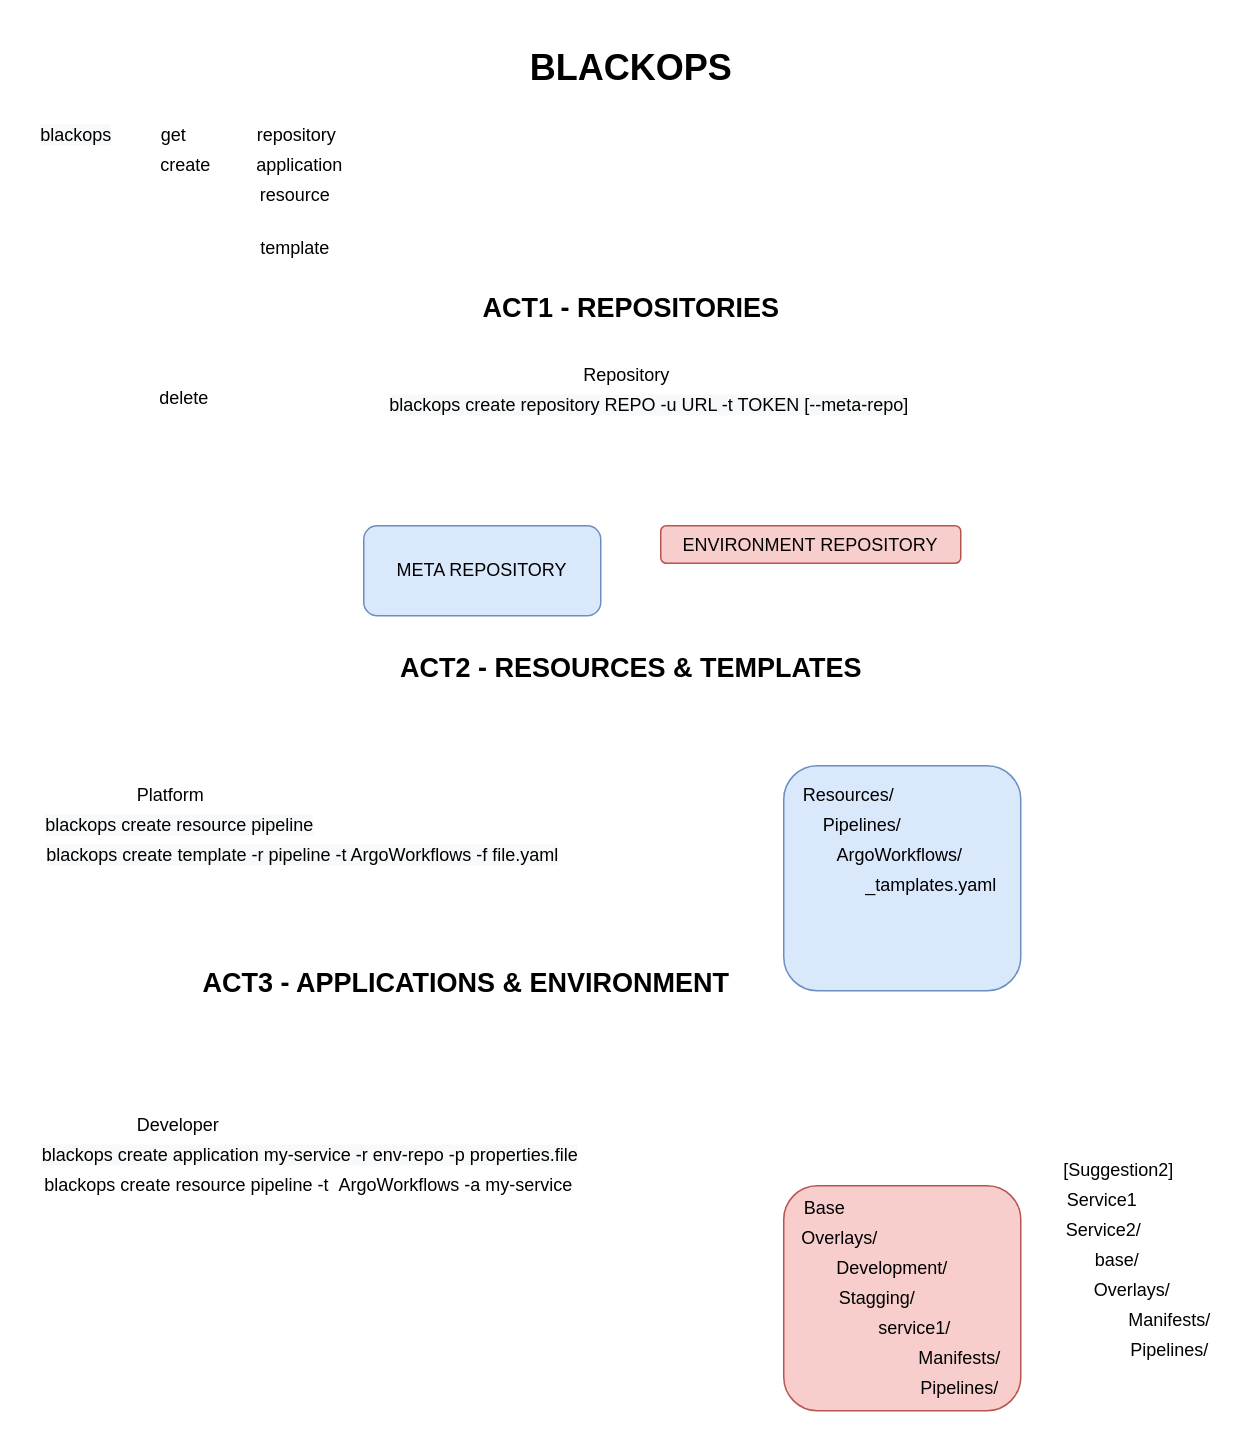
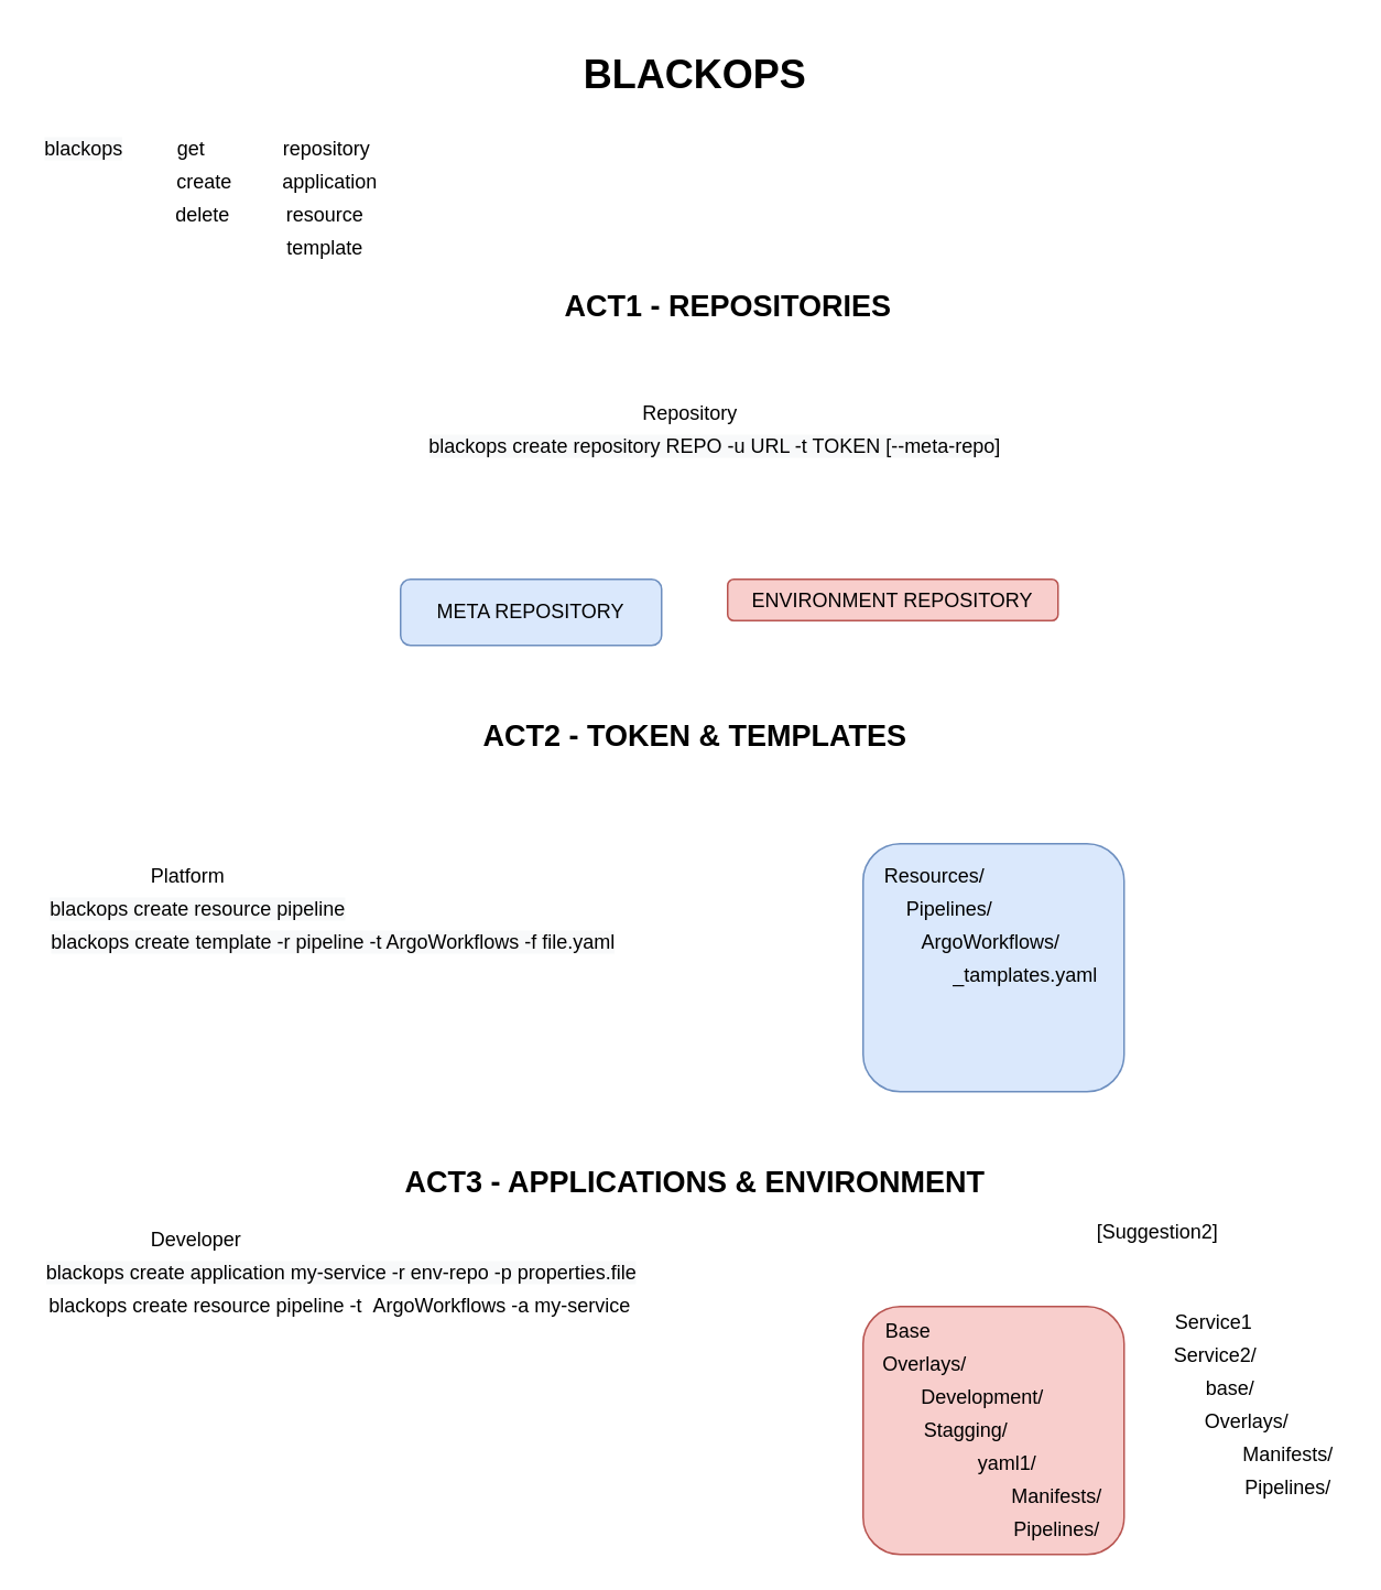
  <mxCell id="0" />
  <mxCell id="1" parent="0" />
  <mxCell id="2" value="" style="rounded=1;whiteSpace=wrap;html=1;fillColor=#f8cecc;strokeColor=#b85450;" vertex="1" parent="1"><mxGeometry x="522" y="790" width="158" height="150" as="geometry" /></mxCell>
  <mxCell id="3" value="" style="rounded=1;whiteSpace=wrap;html=1;fillColor=#dae8fc;strokeColor=#6c8ebf;" vertex="1" parent="1"><mxGeometry x="522" y="510" width="158" height="150" as="geometry" /></mxCell>
  <mxCell id="4" value="Base" style="text;html=1;resizable=0;autosize=1;align=center;verticalAlign=middle;points=[];fillColor=none;strokeColor=none;rounded=0;" vertex="1" parent="1"><mxGeometry x="529" y="795" width="40" height="20" as="geometry" /></mxCell>
  <mxCell id="5" value="Overlays/" style="text;html=1;resizable=0;autosize=1;align=center;verticalAlign=middle;points=[];fillColor=none;strokeColor=none;rounded=0;" vertex="1" parent="1"><mxGeometry x="524" y="815" width="70" height="20" as="geometry" /></mxCell>
  <mxCell id="6" value="Development/" style="text;html=1;resizable=0;autosize=1;align=center;verticalAlign=middle;points=[];fillColor=none;strokeColor=none;rounded=0;" vertex="1" parent="1"><mxGeometry x="549" y="835" width="90" height="20" as="geometry" /></mxCell>
  <mxCell id="7" value="Stagging/" style="text;html=1;resizable=0;autosize=1;align=center;verticalAlign=middle;points=[];fillColor=none;strokeColor=none;rounded=0;" vertex="1" parent="1"><mxGeometry x="549" y="855" width="70" height="20" as="geometry" /></mxCell>
- <mxCell id="8" value="service1/" style="text;html=1;resizable=0;autosize=1;align=center;verticalAlign=middle;points=[];fillColor=none;strokeColor=none;rounded=0;" vertex="1" parent="1"><mxGeometry x="579" y="875" width="60" height="20" as="geometry" /></mxCell>
+ <mxCell id="8" value="yaml1/" style="text;html=1;resizable=0;autosize=1;align=center;verticalAlign=middle;points=[];fillColor=none;strokeColor=none;rounded=0;" vertex="1" parent="1"><mxGeometry x="579" y="875" width="60" height="20" as="geometry" /></mxCell>
  <mxCell id="9" value="Manifests/" style="text;html=1;resizable=0;autosize=1;align=center;verticalAlign=middle;points=[];fillColor=none;strokeColor=none;rounded=0;" vertex="1" parent="1"><mxGeometry x="604" y="895" width="70" height="20" as="geometry" /></mxCell>
  <mxCell id="10" value="Pipelines/" style="text;html=1;resizable=0;autosize=1;align=center;verticalAlign=middle;points=[];fillColor=none;strokeColor=none;rounded=0;" vertex="1" parent="1"><mxGeometry x="604" y="915" width="70" height="20" as="geometry" /></mxCell>
  <mxCell id="11" value="Service1" style="text;html=1;resizable=0;autosize=1;align=center;verticalAlign=middle;points=[];fillColor=none;strokeColor=none;rounded=0;" vertex="1" parent="1"><mxGeometry x="704" y="790" width="60" height="20" as="geometry" /></mxCell>
  <mxCell id="12" value="Service2/" style="text;html=1;resizable=0;autosize=1;align=center;verticalAlign=middle;points=[];fillColor=none;strokeColor=none;rounded=0;" vertex="1" parent="1"><mxGeometry x="700" y="810" width="70" height="20" as="geometry" /></mxCell>
  <mxCell id="13" value="base/" style="text;html=1;resizable=0;autosize=1;align=center;verticalAlign=middle;points=[];fillColor=none;strokeColor=none;rounded=0;" vertex="1" parent="1"><mxGeometry x="724" y="830" width="40" height="20" as="geometry" /></mxCell>
  <mxCell id="14" value="Overlays/" style="text;html=1;resizable=0;autosize=1;align=center;verticalAlign=middle;points=[];fillColor=none;strokeColor=none;rounded=0;" vertex="1" parent="1"><mxGeometry x="719" y="850" width="70" height="20" as="geometry" /></mxCell>
  <mxCell id="15" value="Manifests/" style="text;html=1;resizable=0;autosize=1;align=center;verticalAlign=middle;points=[];fillColor=none;strokeColor=none;rounded=0;" vertex="1" parent="1"><mxGeometry x="744" y="870" width="70" height="20" as="geometry" /></mxCell>
  <mxCell id="16" value="Pipelines/" style="text;html=1;resizable=0;autosize=1;align=center;verticalAlign=middle;points=[];fillColor=none;strokeColor=none;rounded=0;" vertex="1" parent="1"><mxGeometry x="744" y="890" width="70" height="20" as="geometry" /></mxCell>
  <mxCell id="17" value="Pipelines/" style="text;html=1;resizable=0;autosize=1;align=center;verticalAlign=middle;points=[];fillColor=none;strokeColor=none;rounded=0;" vertex="1" parent="1"><mxGeometry x="539" y="540" width="70" height="20" as="geometry" /></mxCell>
  <mxCell id="18" value="ArgoWorkflows/" style="text;html=1;resizable=0;autosize=1;align=center;verticalAlign=middle;points=[];fillColor=none;strokeColor=none;rounded=0;" vertex="1" parent="1"><mxGeometry x="549" y="560" width="100" height="20" as="geometry" /></mxCell>
  <mxCell id="19" value="Resources/" style="text;html=1;resizable=0;autosize=1;align=center;verticalAlign=middle;points=[];fillColor=none;strokeColor=none;rounded=0;" vertex="1" parent="1"><mxGeometry x="525" y="520" width="80" height="20" as="geometry" /></mxCell>
  <mxCell id="20" value="&lt;span style=&quot;color: rgb(0 , 0 , 0) ; font-family: &amp;#34;helvetica&amp;#34; ; font-size: 12px ; font-style: normal ; font-weight: normal ; letter-spacing: normal ; text-align: center ; text-indent: 0px ; text-transform: none ; word-spacing: 0px ; background-color: rgb(248 , 249 , 250) ; text-decoration: none ; display: inline ; float: none&quot;&gt;blackops create resource pipeline&lt;/span&gt;" style="text;html=1;resizable=0;autosize=1;align=center;verticalAlign=middle;points=[];fillColor=none;strokeColor=none;rounded=0;" vertex="1" parent="1"><mxGeometry x="24" y="540" width="190" height="20" as="geometry" /></mxCell>
  <mxCell id="21" value="&lt;span style=&quot;color: rgb(0 , 0 , 0) ; font-family: &amp;#34;helvetica&amp;#34; ; font-size: 12px ; font-style: normal ; font-weight: normal ; letter-spacing: normal ; text-align: center ; text-indent: 0px ; text-transform: none ; word-spacing: 0px ; background-color: rgb(248 , 249 , 250) ; text-decoration: none ; display: inline ; float: none&quot;&gt;blackops create template -r pipeline -t ArgoWorkflows -f file.yaml&lt;/span&gt;" style="text;html=1;resizable=0;autosize=1;align=center;verticalAlign=middle;points=[];fillColor=none;strokeColor=none;rounded=0;" vertex="1" parent="1"><mxGeometry x="21" y="560" width="360" height="20" as="geometry" /></mxCell>
  <mxCell id="22" value="Developer" style="text;html=1;resizable=0;autosize=1;align=center;verticalAlign=middle;points=[];fillColor=none;strokeColor=none;rounded=0;" vertex="1" parent="1"><mxGeometry x="83" y="740" width="70" height="20" as="geometry" /></mxCell>
  <mxCell id="23" value="Platform" style="text;html=1;resizable=0;autosize=1;align=center;verticalAlign=middle;points=[];fillColor=none;strokeColor=none;rounded=0;" vertex="1" parent="1"><mxGeometry x="83" y="520" width="60" height="20" as="geometry" /></mxCell>
  <mxCell id="24" value="Repository" style="text;html=1;resizable=0;autosize=1;align=center;verticalAlign=middle;points=[];fillColor=none;strokeColor=none;rounded=0;" vertex="1" parent="1"><mxGeometry x="382" y="240" width="70" height="20" as="geometry" /></mxCell>
  <mxCell id="25" value="&lt;span style=&quot;color: rgb(0 , 0 , 0) ; font-family: &amp;#34;helvetica&amp;#34; ; font-size: 12px ; font-style: normal ; font-weight: normal ; letter-spacing: normal ; text-align: center ; text-indent: 0px ; text-transform: none ; word-spacing: 0px ; background-color: rgb(248 , 249 , 250) ; text-decoration: none ; display: inline ; float: none&quot;&gt;blackops create repository REPO -u URL -t TOKEN [--meta-repo]&lt;/span&gt;" style="text;html=1;resizable=0;autosize=1;align=center;verticalAlign=middle;points=[];fillColor=none;strokeColor=none;rounded=0;" vertex="1" parent="1"><mxGeometry x="252" y="260" width="360" height="20" as="geometry" /></mxCell>
- <mxCell id="26" value="[Suggestion2]" style="text;html=1;resizable=0;autosize=1;align=center;verticalAlign=middle;points=[];fillColor=none;strokeColor=none;rounded=0;" vertex="1" parent="1"><mxGeometry x="700" y="770" width="90" height="20" as="geometry" /></mxCell>
+ <mxCell id="26" value="[Suggestion2]" style="text;html=1;resizable=0;autosize=1;align=center;verticalAlign=middle;points=[];fillColor=none;strokeColor=none;rounded=0;" vertex="1" parent="1"><mxGeometry x="655" y="735" width="90" height="20" as="geometry" /></mxCell>
  <mxCell id="27" value="&lt;h1&gt;BLACKOPS&lt;/h1&gt;" style="text;html=1;resizable=0;autosize=1;align=center;verticalAlign=middle;points=[];rounded=0;" vertex="1" parent="1"><mxGeometry x="345" y="20" width="150" height="50" as="geometry" /></mxCell>
  <mxCell id="28" value="&lt;span style=&quot;color: rgb(0 , 0 , 0) ; font-family: &amp;#34;helvetica&amp;#34; ; font-size: 12px ; font-style: normal ; font-weight: normal ; letter-spacing: normal ; text-align: center ; text-indent: 0px ; text-transform: none ; word-spacing: 0px ; background-color: rgb(248 , 249 , 250) ; text-decoration: none ; display: inline ; float: none&quot;&gt;blackops&lt;/span&gt;" style="text;html=1;resizable=0;autosize=1;align=center;verticalAlign=middle;points=[];fillColor=none;strokeColor=none;rounded=0;" vertex="1" parent="1"><mxGeometry x="20" y="80" width="60" height="20" as="geometry" /></mxCell>
  <mxCell id="29" value="&lt;font face=&quot;helvetica&quot;&gt;get&lt;/font&gt;" style="text;html=1;resizable=0;autosize=1;align=center;verticalAlign=middle;points=[];fillColor=none;strokeColor=none;rounded=0;" vertex="1" parent="1"><mxGeometry x="100" y="80" width="30" height="20" as="geometry" /></mxCell>
  <mxCell id="30" value="&lt;font face=&quot;helvetica&quot;&gt;create&lt;/font&gt;" style="text;html=1;resizable=0;autosize=1;align=center;verticalAlign=middle;points=[];fillColor=none;strokeColor=none;rounded=0;" vertex="1" parent="1"><mxGeometry x="98" y="100" width="50" height="20" as="geometry" /></mxCell>
- <mxCell id="31" value="&lt;font face=&quot;helvetica&quot;&gt;delete&lt;/font&gt;" style="text;html=1;resizable=0;autosize=1;align=center;verticalAlign=middle;points=[];fillColor=none;strokeColor=none;rounded=0;" vertex="1" parent="1"><mxGeometry x="97" y="255" width="50" height="20" as="geometry" /></mxCell>
+ <mxCell id="31" value="&lt;font face=&quot;helvetica&quot;&gt;delete&lt;/font&gt;" style="text;html=1;resizable=0;autosize=1;align=center;verticalAlign=middle;points=[];fillColor=none;strokeColor=none;rounded=0;" vertex="1" parent="1"><mxGeometry x="97" y="120" width="50" height="20" as="geometry" /></mxCell>
  <mxCell id="32" value="&lt;font face=&quot;helvetica&quot;&gt;resource&lt;/font&gt;" style="text;html=1;resizable=0;autosize=1;align=center;verticalAlign=middle;points=[];fillColor=none;strokeColor=none;rounded=0;" vertex="1" parent="1"><mxGeometry x="166" y="120" width="60" height="20" as="geometry" /></mxCell>
- <mxCell id="33" value="&lt;font face=&quot;helvetica&quot;&gt;template&lt;/font&gt;" style="text;html=1;resizable=0;autosize=1;align=center;verticalAlign=middle;points=[];fillColor=none;strokeColor=none;rounded=0;" vertex="1" parent="1"><mxGeometry x="166" y="155" width="60" height="20" as="geometry" /></mxCell>
+ <mxCell id="33" value="&lt;font face=&quot;helvetica&quot;&gt;template&lt;/font&gt;" style="text;html=1;resizable=0;autosize=1;align=center;verticalAlign=middle;points=[];fillColor=none;strokeColor=none;rounded=0;" vertex="1" parent="1"><mxGeometry x="166" y="140" width="60" height="20" as="geometry" /></mxCell>
  <mxCell id="34" value="&lt;font face=&quot;helvetica&quot;&gt;repository&lt;/font&gt;" style="text;html=1;resizable=0;autosize=1;align=center;verticalAlign=middle;points=[];fillColor=none;strokeColor=none;rounded=0;" vertex="1" parent="1"><mxGeometry x="162" y="80" width="70" height="20" as="geometry" /></mxCell>
  <mxCell id="35" value="&lt;font face=&quot;helvetica&quot;&gt;application&lt;/font&gt;" style="text;html=1;resizable=0;autosize=1;align=center;verticalAlign=middle;points=[];fillColor=none;strokeColor=none;rounded=0;" vertex="1" parent="1"><mxGeometry x="164" y="100" width="70" height="20" as="geometry" /></mxCell>
- <mxCell id="36" value="&lt;h2&gt;ACT1 - REPOSITORIES&lt;/h2&gt;" style="text;html=1;resizable=0;autosize=1;align=center;verticalAlign=middle;points=[];fillColor=none;strokeColor=none;rounded=0;" vertex="1" parent="1"><mxGeometry x="315" y="180" width="210" height="50" as="geometry" /></mxCell>
- <mxCell id="37" value="META REPOSITORY" style="rounded=1;whiteSpace=wrap;html=1;fillColor=#dae8fc;strokeColor=#6c8ebf;" vertex="1" parent="1"><mxGeometry x="242" y="350" width="158" height="60" as="geometry" /></mxCell>
+ <mxCell id="36" value="&lt;h2&gt;ACT1 - REPOSITORIES&lt;/h2&gt;" style="text;html=1;resizable=0;autosize=1;align=center;verticalAlign=middle;points=[];fillColor=none;strokeColor=none;rounded=0;" vertex="1" parent="1"><mxGeometry x="335" y="160" width="210" height="50" as="geometry" /></mxCell>
+ <mxCell id="37" value="META REPOSITORY" style="rounded=1;whiteSpace=wrap;html=1;fillColor=#dae8fc;strokeColor=#6c8ebf;" vertex="1" parent="1"><mxGeometry x="242" y="350" width="158" height="40" as="geometry" /></mxCell>
  <mxCell id="38" value="" style="shape=image;html=1;verticalAlign=top;verticalLabelPosition=bottom;labelBackgroundColor=#ffffff;imageAspect=0;aspect=fixed;image=https://cdn4.iconfinder.com/data/icons/liu-square-blac/60/github-square-social-media-128.png" vertex="1" parent="1"><mxGeometry x="301" y="300" width="40" height="40" as="geometry" /></mxCell>
  <mxCell id="39" value="ENVIRONMENT REPOSITORY" style="rounded=1;whiteSpace=wrap;html=1;fillColor=#f8cecc;strokeColor=#b85450;" vertex="1" parent="1"><mxGeometry x="440" y="350" width="200" height="25" as="geometry" /></mxCell>
  <mxCell id="40" value="" style="shape=image;html=1;verticalAlign=top;verticalLabelPosition=bottom;labelBackgroundColor=#ffffff;imageAspect=0;aspect=fixed;image=https://cdn4.iconfinder.com/data/icons/liu-square-blac/60/github-square-social-media-128.png" vertex="1" parent="1"><mxGeometry x="499" y="300" width="40" height="40" as="geometry" /></mxCell>
- <mxCell id="41" value="&lt;h2&gt;ACT2 - RESOURCES &amp;amp; TEMPLATES&lt;/h2&gt;" style="text;html=1;resizable=0;autosize=1;align=center;verticalAlign=middle;points=[];fillColor=none;strokeColor=none;rounded=0;" vertex="1" parent="1"><mxGeometry x="260" y="420" width="320" height="50" as="geometry" /></mxCell>
+ <mxCell id="41" value="&lt;h2&gt;ACT2 - TOKEN &amp;amp; TEMPLATES&lt;/h2&gt;" style="text;html=1;resizable=0;autosize=1;align=center;verticalAlign=middle;points=[];fillColor=none;strokeColor=none;rounded=0;" vertex="1" parent="1"><mxGeometry x="260" y="420" width="320" height="50" as="geometry" /></mxCell>
  <mxCell id="42" value="" style="shape=image;html=1;verticalAlign=top;verticalLabelPosition=bottom;labelBackgroundColor=#ffffff;imageAspect=0;aspect=fixed;image=https://cdn4.iconfinder.com/data/icons/liu-square-blac/60/github-square-social-media-128.png" vertex="1" parent="1"><mxGeometry x="581" y="460" width="40" height="40" as="geometry" /></mxCell>
  <mxCell id="43" value="_tamplates.yaml" style="text;html=1;resizable=0;autosize=1;align=center;verticalAlign=middle;points=[];fillColor=none;strokeColor=none;rounded=0;" vertex="1" parent="1"><mxGeometry x="570" y="580" width="100" height="20" as="geometry" /></mxCell>
- <mxCell id="44" value="&lt;h2&gt;ACT3 - APPLICATIONS &amp;amp; ENVIRONMENT&lt;/h2&gt;" style="text;html=1;resizable=0;autosize=1;align=center;verticalAlign=middle;points=[];fillColor=none;strokeColor=none;rounded=0;" vertex="1" parent="1"><mxGeometry x="125" y="630" width="370" height="50" as="geometry" /></mxCell>
+ <mxCell id="44" value="&lt;h2&gt;ACT3 - APPLICATIONS &amp;amp; ENVIRONMENT&lt;/h2&gt;" style="text;html=1;resizable=0;autosize=1;align=center;verticalAlign=middle;points=[];fillColor=none;strokeColor=none;rounded=0;" vertex="1" parent="1"><mxGeometry x="235" y="690" width="370" height="50" as="geometry" /></mxCell>
  <mxCell id="45" value="&lt;span style=&quot;color: rgb(0 , 0 , 0) ; font-family: &amp;#34;helvetica&amp;#34; ; font-size: 12px ; font-style: normal ; font-weight: normal ; letter-spacing: normal ; text-align: center ; text-indent: 0px ; text-transform: none ; word-spacing: 0px ; background-color: rgb(248 , 249 , 250) ; text-decoration: none ; display: inline ; float: none&quot;&gt;blackops create application my-service -r env-repo -p properties.file&lt;/span&gt;" style="text;html=1;resizable=0;autosize=1;align=center;verticalAlign=middle;points=[];fillColor=none;strokeColor=none;rounded=0;" vertex="1" parent="1"><mxGeometry x="21" y="760" width="370" height="20" as="geometry" /></mxCell>
  <mxCell id="46" value="&lt;span style=&quot;font-family: &amp;#34;helvetica&amp;#34;&quot;&gt;blackops create resource pipeline -t &amp;nbsp;&lt;/span&gt;&lt;span style=&quot;font-family: &amp;#34;helvetica&amp;#34;&quot;&gt;ArgoWorkflows -a my-service&lt;/span&gt;" style="text;html=1;resizable=0;autosize=1;align=center;verticalAlign=middle;points=[];fillColor=none;strokeColor=none;rounded=0;" vertex="1" parent="1"><mxGeometry x="20" y="780" width="370" height="20" as="geometry" /></mxCell>
  <mxCell id="47" value="" style="shape=image;html=1;verticalAlign=top;verticalLabelPosition=bottom;labelBackgroundColor=#ffffff;imageAspect=0;aspect=fixed;image=https://cdn4.iconfinder.com/data/icons/liu-square-blac/60/github-square-social-media-128.png" vertex="1" parent="1"><mxGeometry x="581" y="740" width="40" height="40" as="geometry" /></mxCell>
